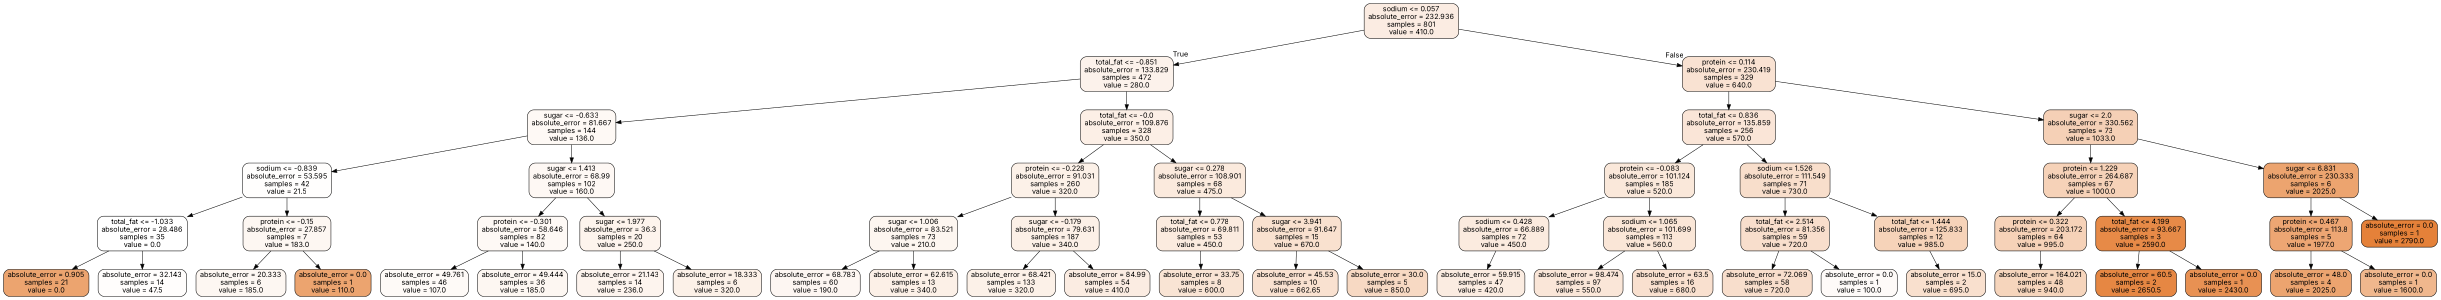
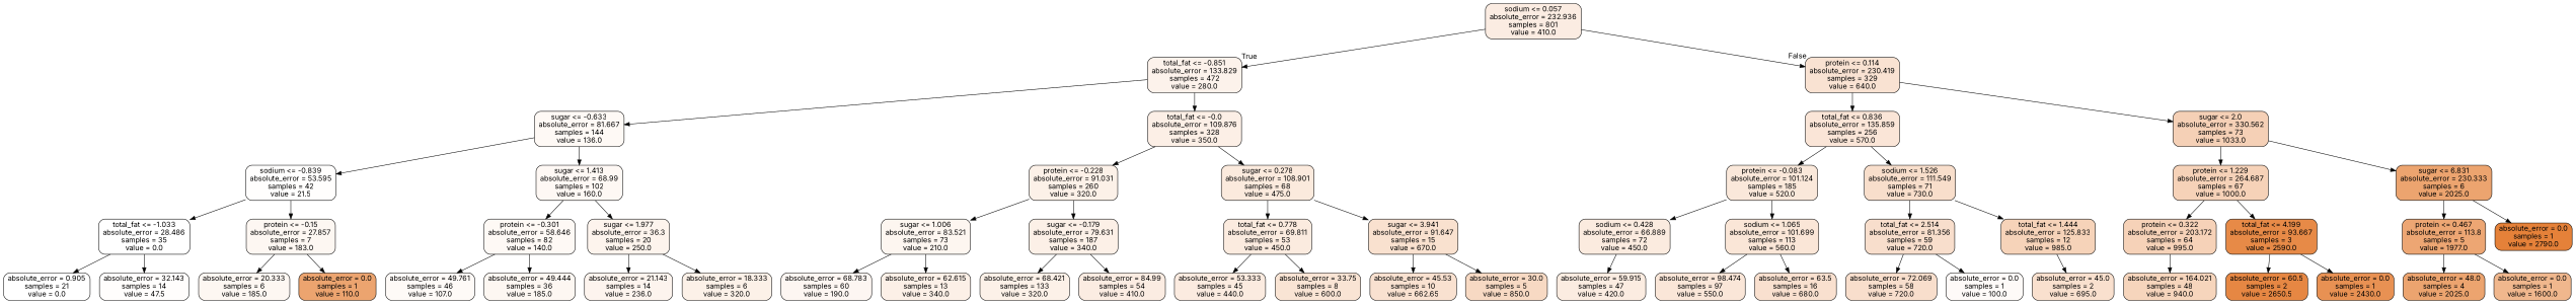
  digraph {
    fontname=Inter
    node [color=black fillcolor="#fcf1e8" fontname=Inter shape=box style="filled, rounded"]
    edge [fontname=Inter]
    n1 [fillcolor="#fbece2" label="sodium <= 0.057\nabsolute_error = 232.936\nsamples = 801\nvalue = 410.0"]
    n2 [fillcolor="#fcf2eb" label="total_fat <= -0.851\nabsolute_error = 133.829\nsamples = 472\nvalue = 280.0"]
    n3 [fillcolor="#f9e2d2" label="protein <= 0.114\nabsolute_error = 230.419\nsamples = 329\nvalue = 640.0"]
    n4 [fillcolor="#fef9f5" label="sugar <= -0.633\nabsolute_error = 81.667\nsamples = 144\nvalue = 136.0"]
    n5 [fillcolor="#fcefe6" label="total_fat <= -0.0\nabsolute_error = 109.876\nsamples = 328\nvalue = 350.0"]
    n6 [fillcolor="#fae5d7" label="total_fat <= 0.836\nabsolute_error = 135.859\nsamples = 256\nvalue = 570.0"]
    n7 [fillcolor="#f5d0b6" label="sugar <= 2.0\nabsolute_error = 330.562\nsamples = 73\nvalue = 1033.0"]
    n8 [fillcolor="#fffefd" label="sodium <= -0.839\nabsolute_error = 53.595\nsamples = 42\nvalue = 21.5"]
    n9 [fillcolor="#fef8f4" label="sugar <= 1.413\nabsolute_error = 68.99\nsamples = 102\nvalue = 160.0"]
    n10 [label="protein <= -0.228\nabsolute_error = 91.031\nsamples = 260\nvalue = 320.0"]
    n11 [fillcolor="#fbeadd" label="sugar <= 0.278\nabsolute_error = 108.901\nsamples = 68\nvalue = 475.0"]
    n12 [fillcolor="#ffffff" label="total_fat <= -1.033\nabsolute_error = 28.486\nsamples = 35\nvalue = 0.0"]
    n13 [fillcolor="#fdf7f2" label="protein <= -0.15\nabsolute_error = 27.857\nsamples = 7\nvalue = 183.0"]
    n14 [fillcolor="#fef9f5" label="protein <= -0.301\nabsolute_error = 58.646\nsamples = 82\nvalue = 140.0"]
    n15 [fillcolor="#fdf4ed" label="sugar <= 1.977\nabsolute_error = 36.3\nsamples = 20\nvalue = 250.0"]
-   n16 [fillcolor="#eca46f" label="absolute_error = 0.905\nsamples = 21\nvalue = 0.0"]
+   n16 [fillcolor="#ffffff" label="absolute_error = 0.905\nsamples = 21\nvalue = 0.0"]
    n17 [fillcolor="#fffdfc" label="absolute_error = 32.143\nsamples = 14\nvalue = 47.5"]
    n18 [fillcolor="#fdf7f2" label="absolute_error = 20.333\nsamples = 6\nvalue = 185.0"]
    n19 [fillcolor="#eca46f" label="absolute_error = 0.0\nsamples = 1\nvalue = 110.0"]
    n20 [fillcolor="#fefaf7" label="absolute_error = 49.761\nsamples = 46\nvalue = 107.0"]
    n21 [fillcolor="#fdf7f2" label="absolute_error = 49.444\nsamples = 36\nvalue = 185.0"]
    n22 [fillcolor="#fdf4ee" label="absolute_error = 21.143\nsamples = 14\nvalue = 236.0"]
    n23 [label="absolute_error = 18.333\nsamples = 6\nvalue = 320.0"]
    n24 [fillcolor="#fdf6f0" label="sugar <= 1.006\nabsolute_error = 83.521\nsamples = 73\nvalue = 210.0"]
    n25 [fillcolor="#fcf0e7" label="sugar <= -0.179\nabsolute_error = 79.631\nsamples = 187\nvalue = 340.0"]
    n26 [fillcolor="#fbebdf" label="total_fat <= 0.778\nabsolute_error = 69.811\nsamples = 53\nvalue = 450.0"]
    n27 [fillcolor="#f9e1cf" label="sugar <= 3.941\nabsolute_error = 91.647\nsamples = 15\nvalue = 670.0"]
    n28 [fillcolor="#fdf6f2" label="absolute_error = 68.783\nsamples = 60\nvalue = 190.0"]
    n29 [fillcolor="#fcf0e7" label="absolute_error = 62.615\nsamples = 13\nvalue = 340.0"]
    n30 [label="absolute_error = 68.421\nsamples = 133\nvalue = 320.0"]
    n31 [fillcolor="#fbece2" label="absolute_error = 84.99\nsamples = 54\nvalue = 410.0"]
+   n32 [fillcolor="#fbebe0" label="absolute_error = 53.333\nsamples = 45\nvalue = 440.0"]
    n33 [fillcolor="#f9e4d4" label="absolute_error = 33.75\nsamples = 8\nvalue = 600.0"]
    n34 [fillcolor="#f9e1d0" label="absolute_error = 45.53\nsamples = 10\nvalue = 662.65"]
    n35 [fillcolor="#f7d9c3" label="absolute_error = 30.0\nsamples = 5\nvalue = 850.0"]
    n36 [fillcolor="#fae8da" label="protein <= -0.083\nabsolute_error = 101.124\nsamples = 185\nvalue = 520.0"]
    n37 [fillcolor="#f8decb" label="sodium <= 1.526\nabsolute_error = 111.549\nsamples = 71\nvalue = 730.0"]
    n38 [fillcolor="#f6d2b8" label="protein <= 1.229\nabsolute_error = 264.687\nsamples = 67\nvalue = 1000.0"]
    n39 [fillcolor="#eca46f" label="sugar <= 6.831\nabsolute_error = 230.333\nsamples = 6\nvalue = 2025.0"]
    n40 [fillcolor="#fbebdf" label="sodium <= 0.428\nabsolute_error = 66.889\nsamples = 72\nvalue = 450.0"]
    n41 [fillcolor="#fae6d7" label="sodium <= 1.065\nabsolute_error = 101.699\nsamples = 113\nvalue = 560.0"]
    n42 [fillcolor="#f8decc" label="total_fat <= 2.514\nabsolute_error = 81.356\nsamples = 59\nvalue = 720.0"]
    n43 [fillcolor="#f6d3b9" label="total_fat <= 1.444\nabsolute_error = 125.833\nsamples = 12\nvalue = 985.0"]
    n44 [fillcolor="#fbece1" label="absolute_error = 59.915\nsamples = 47\nvalue = 420.0"]
    n45 [fillcolor="#fae6d8" label="absolute_error = 98.474\nsamples = 97\nvalue = 550.0"]
    n46 [fillcolor="#f9e0cf" label="absolute_error = 63.5\nsamples = 16\nvalue = 680.0"]
    n47 [fillcolor="#f8decc" label="absolute_error = 72.069\nsamples = 58\nvalue = 720.0"]
    n48 [fillcolor="#fefaf8" label="absolute_error = 0.0\nsamples = 1\nvalue = 100.0"]
-   n49 [fillcolor="#f9e0ce" label="absolute_error = 15.0\nsamples = 2\nvalue = 695.0"]
+   n49 [fillcolor="#f9e0ce" label="absolute_error = 45.0\nsamples = 2\nvalue = 695.0"]
    n50 [fillcolor="#f6d2b8" label="protein <= 0.322\nabsolute_error = 203.172\nsamples = 64\nvalue = 995.0"]
    n51 [fillcolor="#e78a47" label="total_fat <= 4.199\nabsolute_error = 93.667\nsamples = 3\nvalue = 2590.0"]
    n52 [fillcolor="#eda673" label="protein <= 0.467\nabsolute_error = 113.8\nsamples = 5\nvalue = 1977.0"]
    n53 [fillcolor="#e58139" label="absolute_error = 0.0\nsamples = 1\nvalue = 2790.0"]
    n54 [fillcolor="#f6d5bc" label="absolute_error = 164.021\nsamples = 48\nvalue = 940.0"]
    n55 [fillcolor="#e68743" label="absolute_error = 60.5\nsamples = 2\nvalue = 2650.5"]
    n56 [fillcolor="#e89153" label="absolute_error = 0.0\nsamples = 1\nvalue = 2430.0"]
    n57 [fillcolor="#eca46f" label="absolute_error = 48.0\nsamples = 4\nvalue = 2025.0"]
    n58 [fillcolor="#f0b78d" label="absolute_error = 0.0\nsamples = 1\nvalue = 1600.0"]
    n1 -> n2 [headlabel=True labelangle=45 labeldistance=2.5]
    n1 -> n3 [headlabel=False labelangle=-45 labeldistance=2.5]
    n2 -> n4
    n2 -> n5
    n3 -> n6
    n3 -> n7
    n4 -> n8
    n4 -> n9
    n5 -> n10
    n5 -> n11
    n6 -> n36
    n6 -> n37
    n7 -> n38
    n7 -> n39
    n8 -> n12
    n8 -> n13
    n9 -> n14
    n9 -> n15
    n10 -> n24
    n10 -> n25
    n11 -> n26
    n11 -> n27
    n12 -> n16
    n12 -> n17
    n13 -> n18
    n13 -> n19
    n14 -> n20
    n14 -> n21
    n15 -> n22
    n15 -> n23
    n24 -> n28
    n24 -> n29
    n25 -> n30
    n25 -> n31
+   n26 -> n32
    n26 -> n33
    n27 -> n34
    n27 -> n35
    n36 -> n40
    n36 -> n41
    n37 -> n42
    n37 -> n43
    n38 -> n50
    n38 -> n51
    n39 -> n52
    n39 -> n53
    n40 -> n44
    n41 -> n45
    n41 -> n46
    n42 -> n47
    n42 -> n48
    n43 -> n49
    n50 -> n54
    n51 -> n55
    n51 -> n56
    n52 -> n57
    n52 -> n58
  }
